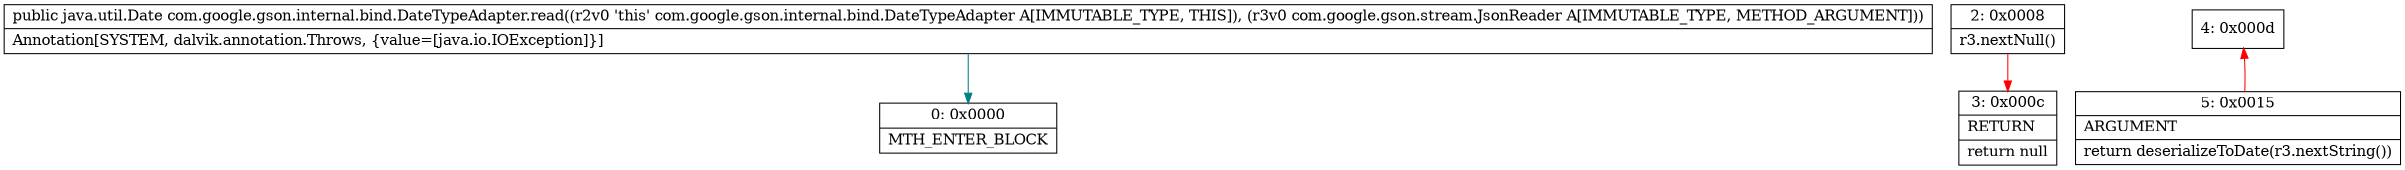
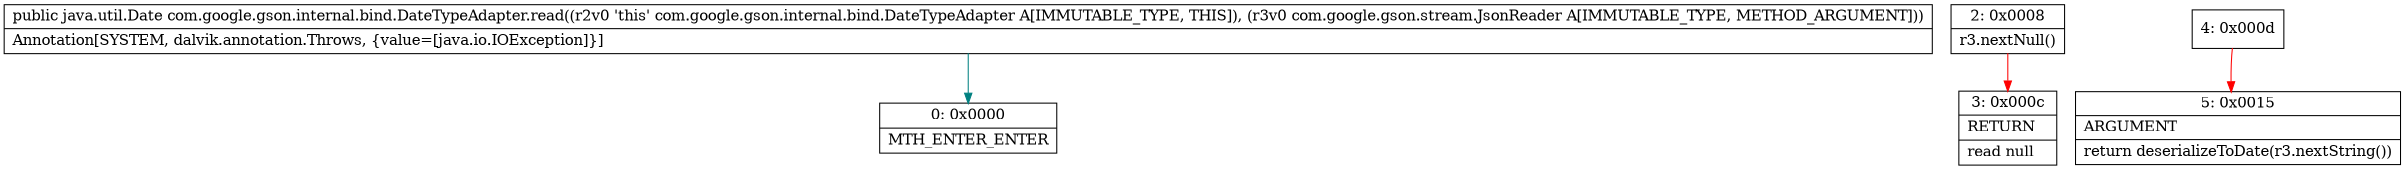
  digraph {
    node [shape=record]
    edge [color=red]
-   n1 [label="{0\:\ 0x0000|MTH_ENTER_BLOCK\l}"]
+   n1 [label="{0\:\ 0x0000|MTH_ENTER_ENTER\l}"]
    n2 [label="{2\:\ 0x0008|r3.nextNull()\l}"]
-   n3 [label="{3\:\ 0x000c|RETURN\l|return null\l}"]
+   n3 [label="{3\:\ 0x000c|RETURN\l|read null\l}"]
    n4 [label="{4\:\ 0x000d}"]
    n5 [label="{5\:\ 0x0015|ARGUMENT\l|return deserializeToDate(r3.nextString())\l}"]
    n6 [label="{public java.util.Date com.google.gson.internal.bind.DateTypeAdapter.read((r2v0 'this' com.google.gson.internal.bind.DateTypeAdapter A[IMMUTABLE_TYPE, THIS]), (r3v0 com.google.gson.stream.JsonReader A[IMMUTABLE_TYPE, METHOD_ARGUMENT]))  | Annotation[SYSTEM, dalvik.annotation.Throws, \{value=[java.io.IOException]\}]\l}"]
    n2 -> n3
-   n5 -> n4
+   n4 -> n5
    n6 -> n1 [color=teal]
  }
